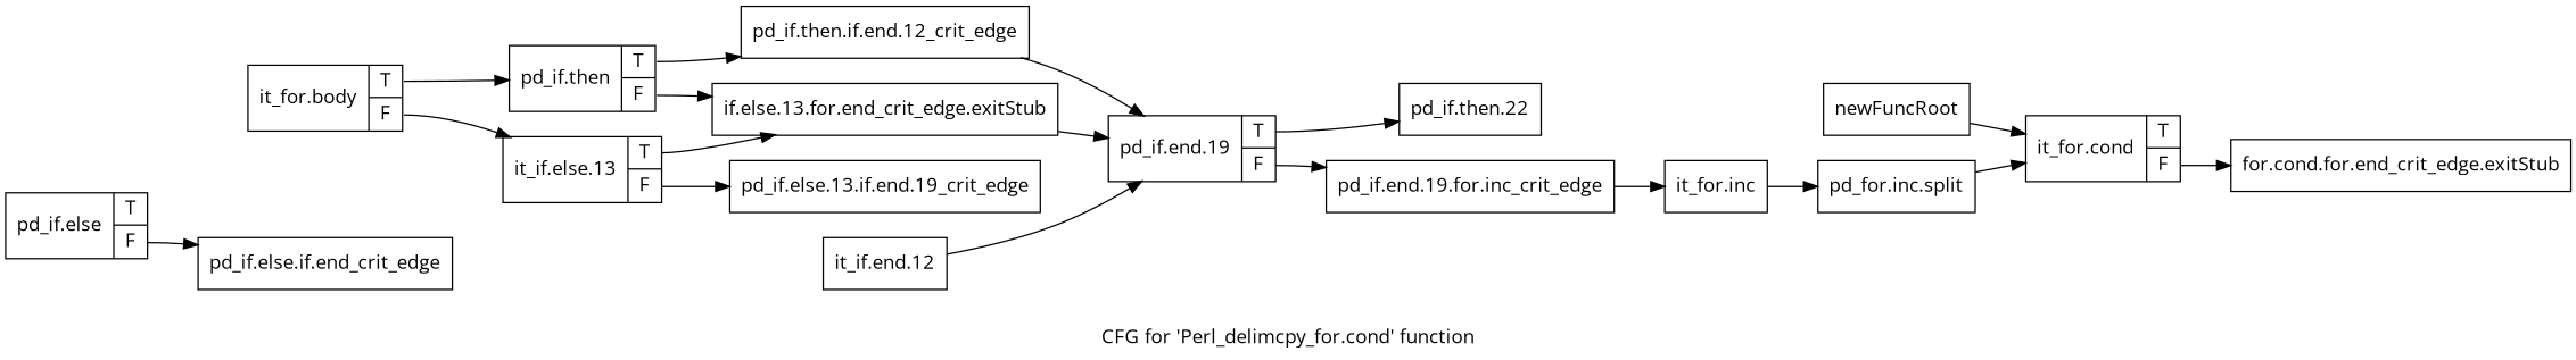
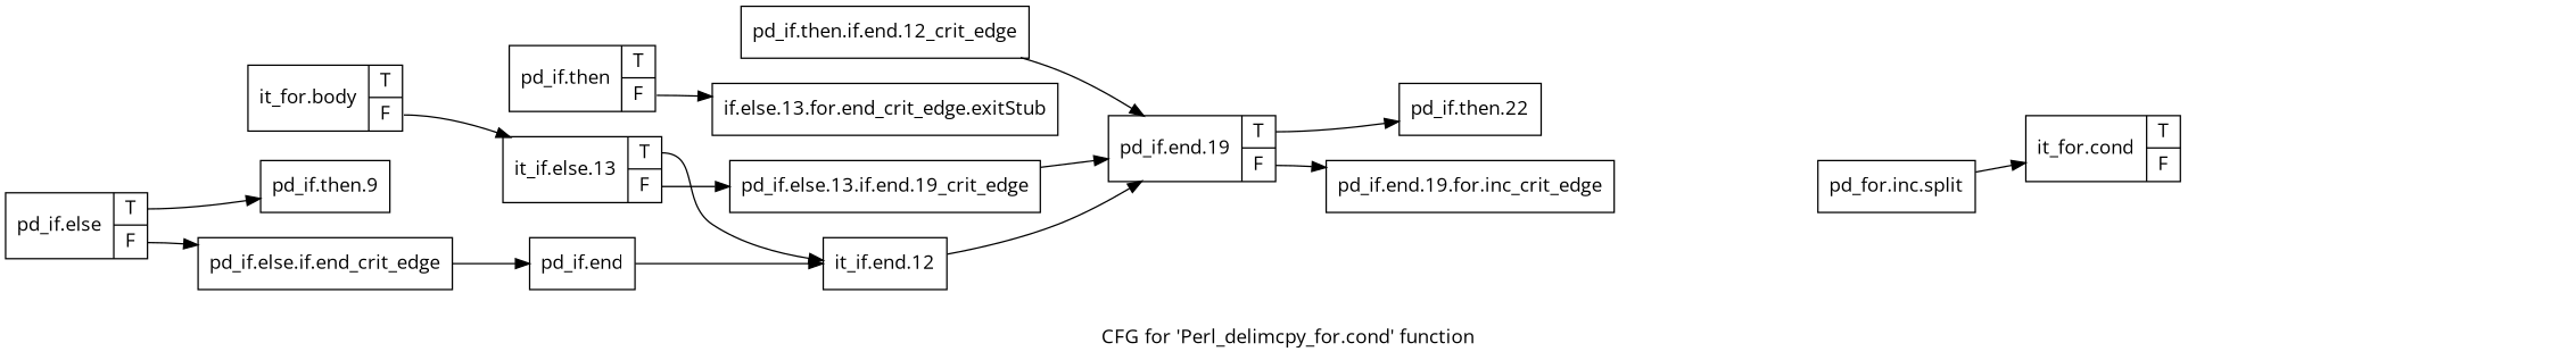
  digraph {
    fontname="Open Sans"
    label="CFG for 'Perl_delimcpy_for.cond' function"
    rankdir=LR
    node [fontname="Open Sans" shape=record]
    edge [fontname="Open Sans"]
-   n1 [label="{newFuncRoot}"]
    n2 [label="{it_for.cond|{<s0>T|<s1>F}}"]
-   n3 [label="{for.cond.for.end_crit_edge.exitStub}"]
    n4 [label="{it_for.body|{<s0>T|<s1>F}}"]
    n5 [label="{pd_if.then|{<s0>T|<s1>F}}"]
    n6 [label="{it_if.else.13|{<s0>T|<s1>F}}"]
    n7 [label="{if.else.13.for.end_crit_edge.exitStub}"]
    n8 [label="{pd_if.then.if.end.12_crit_edge}"]
    n9 [label="{pd_if.else.13.if.end.19_crit_edge}"]
    n10 [label="{pd_if.end.19|{<s0>T|<s1>F}}"]
    n11 [label="{pd_if.else|{<s0>T|<s1>F}}"]
+   n12 [label="{pd_if.then.9}"]
    n13 [label="{pd_if.else.if.end_crit_edge}"]
    n14 [label="{pd_if.then.22}"]
    n15 [label="{pd_if.end.19.for.inc_crit_edge}"]
-   n16 [label="{it_for.inc}"]
    n17 [label="{it_if.end.12}"]
+   n18 [label="{pd_if.end}"]
    n19 [label="{pd_for.inc.split}"]
-   n1 -> n2
-   n2 -> n3 [tailport=s1]
-   n4 -> n5 [tailport=s0]
    n4 -> n6 [tailport=s1]
    n5 -> n7 [tailport=s1]
-   n5 -> n8 [tailport=s0]
-   n6 -> n7 [tailport=s0]
+   n6 -> n17 [tailport=s0]
    n6 -> n9 [tailport=s1]
    n8 -> n10
-   n7 -> n10
+   n9 -> n10
    n10 -> n14 [tailport=s0]
    n10 -> n15 [tailport=s1]
+   n11 -> n12 [tailport=s0]
    n11 -> n13 [tailport=s1]
-   n15 -> n16
-   n16 -> n19
+   n13 -> n18
    n17 -> n10
+   n18 -> n17
    n19 -> n2
  }
